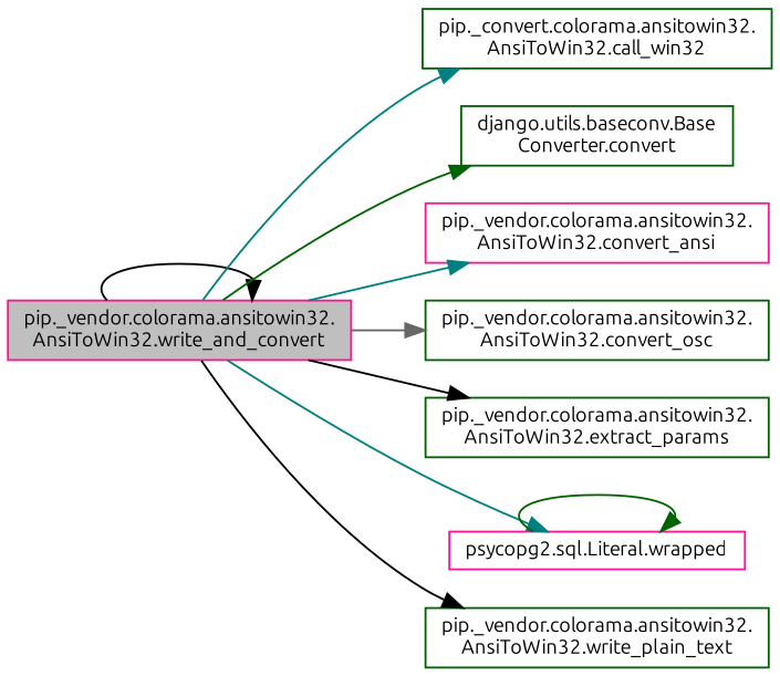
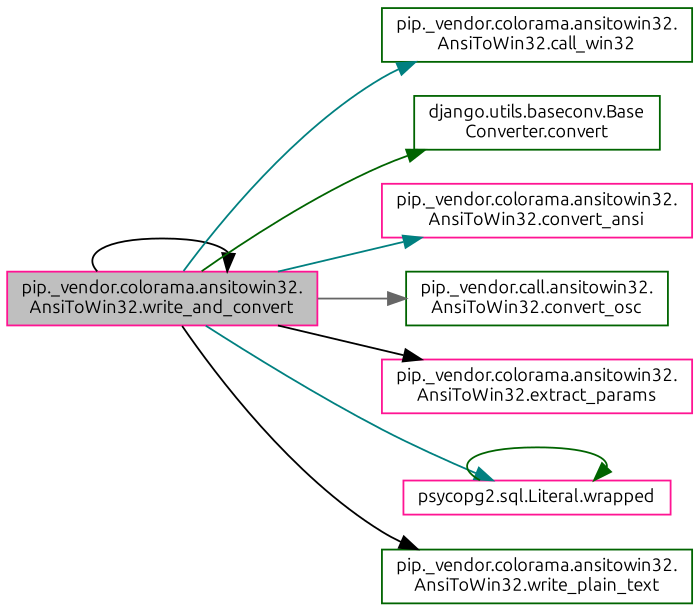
  digraph {
    fontname=Ubuntu
    rankdir=LR
    node [color=deeppink fillcolor=white fontname=Ubuntu fontsize=10 shape=record style=filled]
    edge [color=black fontname=Ubuntu fontsize=10 labelfontname=Helvetica labelfontsize=10 style=solid]
    n1 [fillcolor=grey75 fontcolor=black height=0.2 label="pip._vendor.colorama.ansitowin32.\lAnsiToWin32.write_and_convert" width=0.4]
-   n2 [color=darkgreen height=0.2 label="pip._convert.colorama.ansitowin32.\lAnsiToWin32.call_win32" width=0.4]
+   n2 [color=darkgreen height=0.2 label="pip._vendor.colorama.ansitowin32.\lAnsiToWin32.call_win32" width=0.4]
    n3 [color=darkgreen height=0.2 label="django.utils.baseconv.Base\lConverter.convert" width=0.4]
    n4 [height=0.2 label="pip._vendor.colorama.ansitowin32.\lAnsiToWin32.convert_ansi" width=0.4]
-   n5 [color=darkgreen height=0.2 label="pip._vendor.colorama.ansitowin32.\lAnsiToWin32.convert_osc" width=0.4]
-   n6 [color=darkgreen height=0.2 label="pip._vendor.colorama.ansitowin32.\lAnsiToWin32.extract_params" width=0.4]
+   n5 [color=darkgreen height=0.2 label="pip._vendor.call.ansitowin32.\lAnsiToWin32.convert_osc" width=0.4]
+   n6 [height=0.2 label="pip._vendor.colorama.ansitowin32.\lAnsiToWin32.extract_params" width=0.4]
    n7 [height=0.2 label="psycopg2.sql.Literal.wrapped" width=0.4]
    n8 [color=darkgreen height=0.2 label="pip._vendor.colorama.ansitowin32.\lAnsiToWin32.write_plain_text" width=0.4]
    n1 -> n1
    n1 -> n2 [color=teal]
    n1 -> n3 [color=darkgreen]
    n1 -> n4 [color=teal]
    n1 -> n5 [color=gray40]
    n1 -> n6
    n1 -> n7 [color=teal]
    n1 -> n8
    n7 -> n7 [color=darkgreen]
  }
